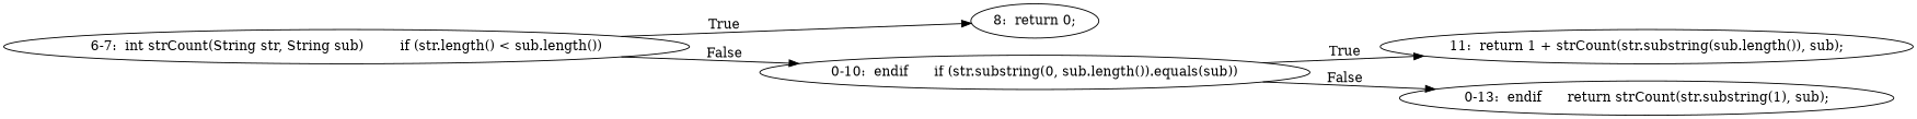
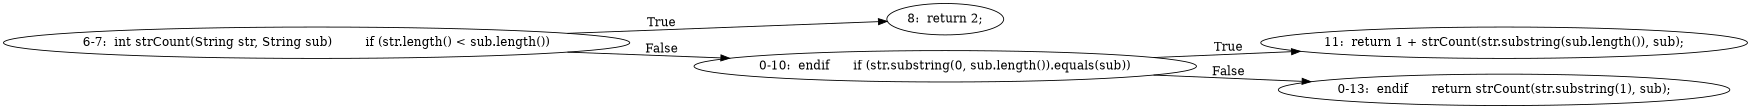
  digraph {
    rankdir=LR
    n1 [label="6-7:  int strCount(String str, String sub)	if (str.length() < sub.length())"]
-   n2 [label="8:  return 0;"]
+   n2 [label="8:  return 2;"]
    n3 [label="0-10:  endif	if (str.substring(0, sub.length()).equals(sub))"]
    n4 [label="11:  return 1 + strCount(str.substring(sub.length()), sub);"]
    n5 [label="0-13:  endif	return strCount(str.substring(1), sub);"]
    n1 -> n2 [label=True]
    n1 -> n3 [label=False]
    n3 -> n4 [label=True]
    n3 -> n5 [label=False]
  }
